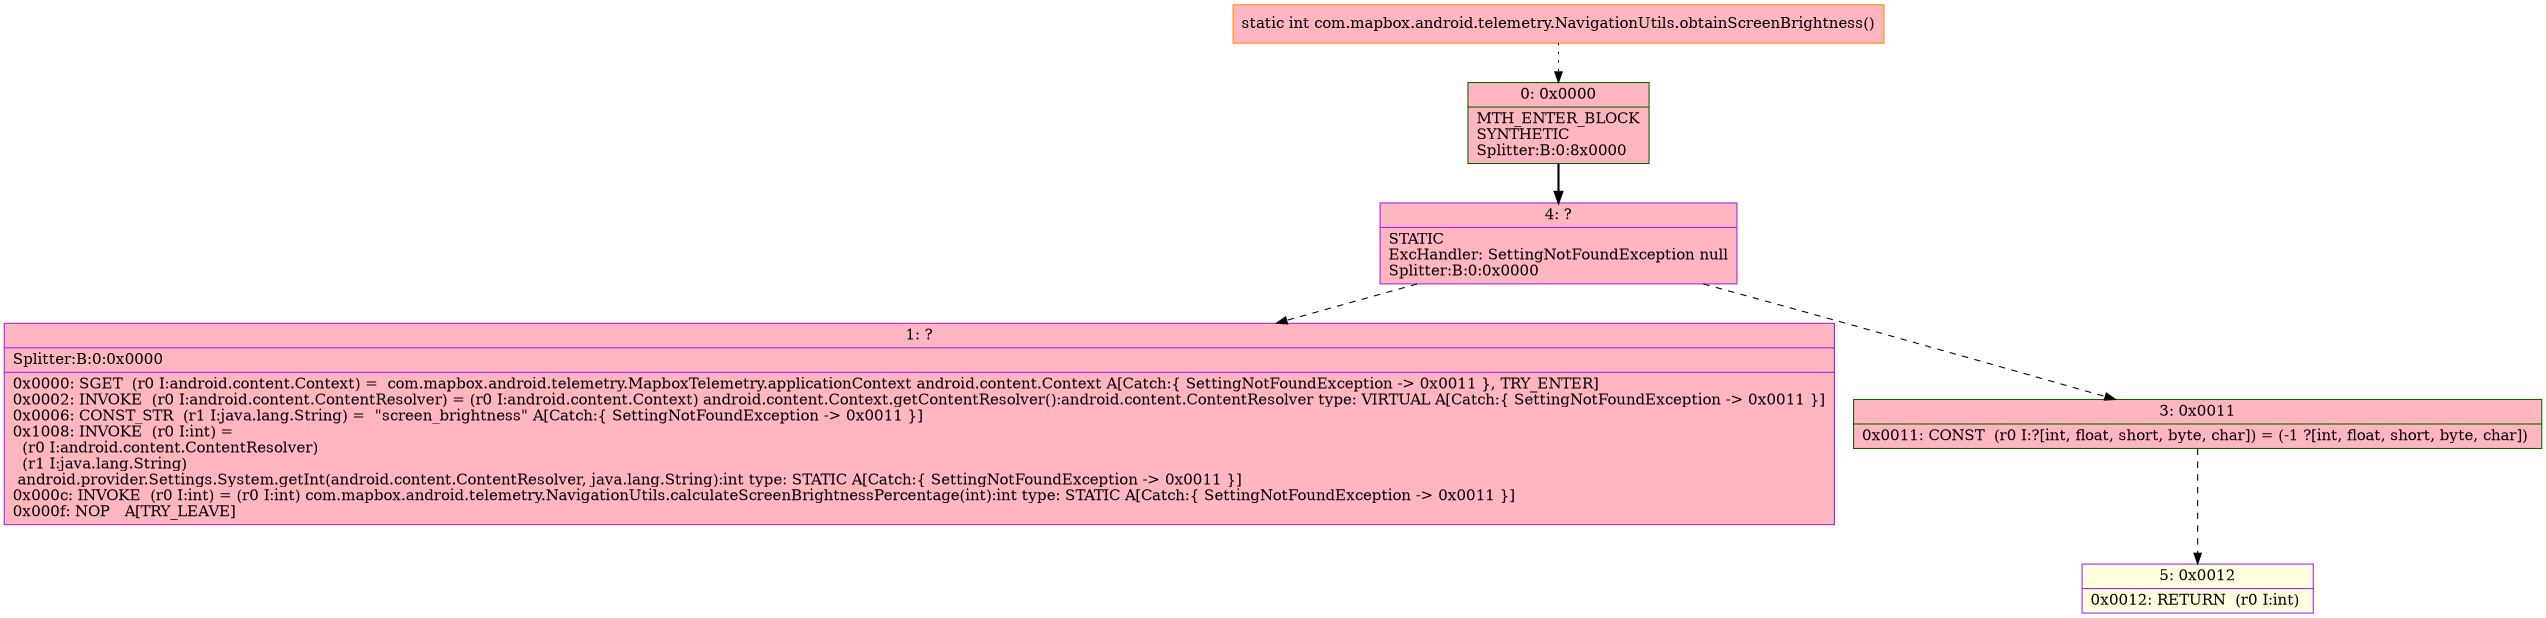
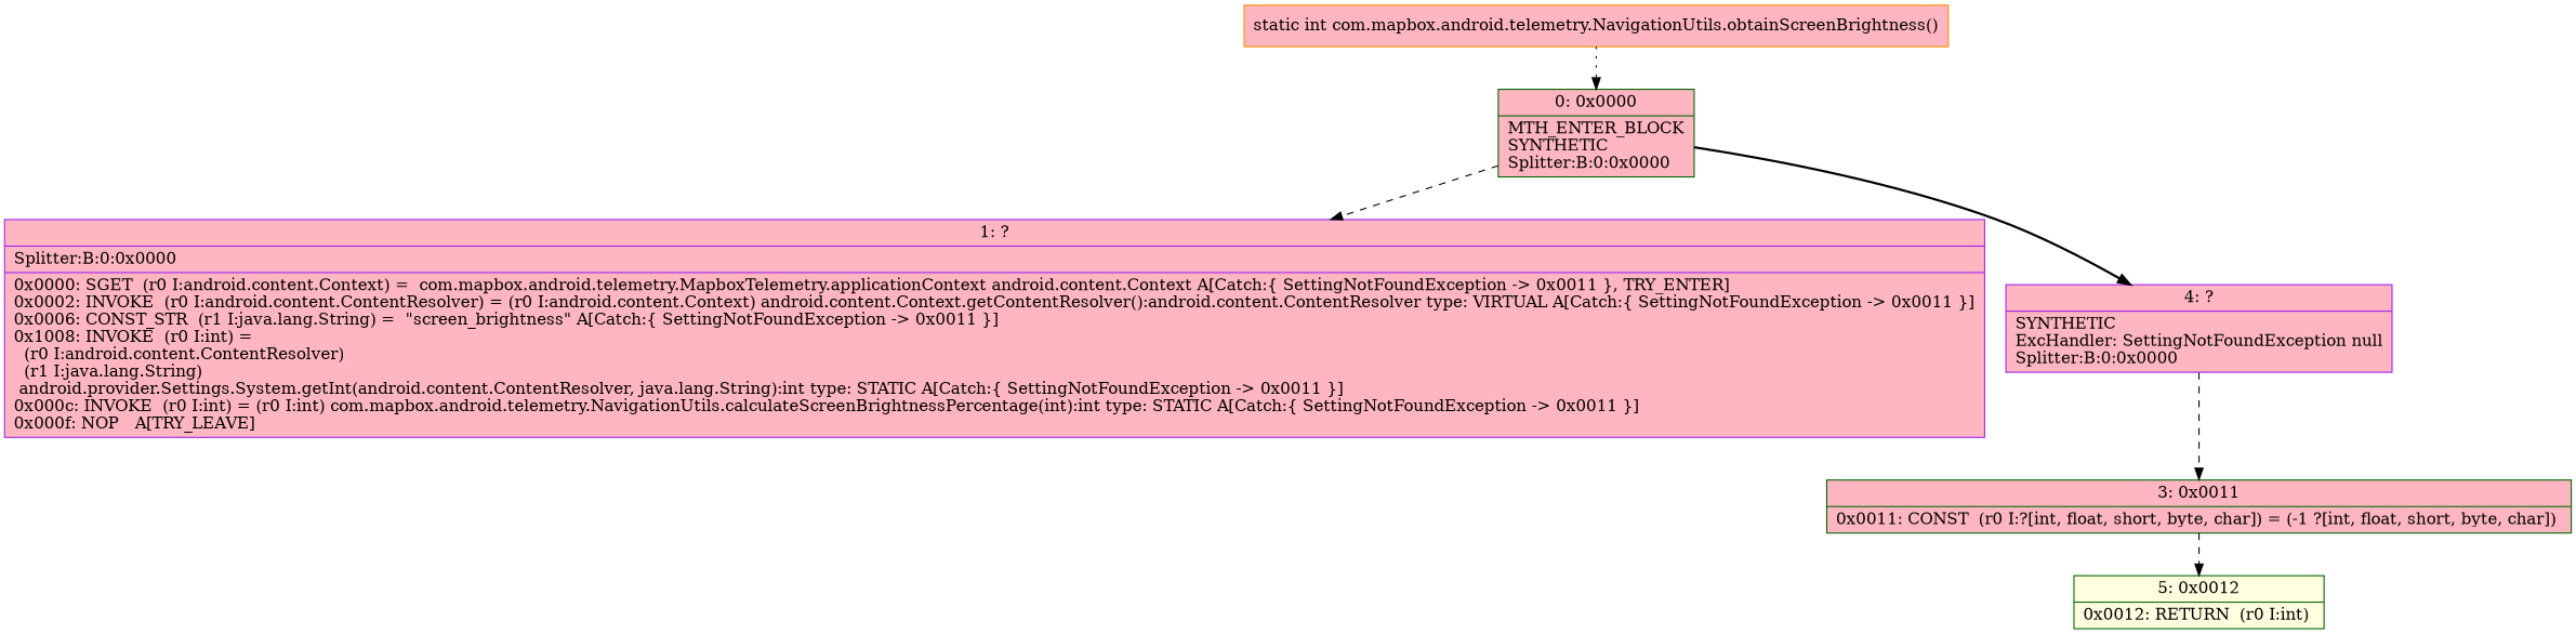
  digraph {
    node [color=darkgreen fillcolor=lightpink shape=record style=filled]
    edge [style=dashed]
-   n1 [label="{0\:\ 0x0000|MTH_ENTER_BLOCK\lSYNTHETIC\lSplitter:B:0:8x0000\l}"]
+   n1 [label="{0\:\ 0x0000|MTH_ENTER_BLOCK\lSYNTHETIC\lSplitter:B:0:0x0000\l}"]
    n2 [color=purple label="{1\:\ ?|Splitter:B:0:0x0000\l|0x0000: SGET  (r0 I:android.content.Context) =  com.mapbox.android.telemetry.MapboxTelemetry.applicationContext android.content.Context A[Catch:\{ SettingNotFoundException \-\> 0x0011 \}, TRY_ENTER]\l0x0002: INVOKE  (r0 I:android.content.ContentResolver) = (r0 I:android.content.Context) android.content.Context.getContentResolver():android.content.ContentResolver type: VIRTUAL A[Catch:\{ SettingNotFoundException \-\> 0x0011 \}]\l0x0006: CONST_STR  (r1 I:java.lang.String) =  \"screen_brightness\" A[Catch:\{ SettingNotFoundException \-\> 0x0011 \}]\l0x1008: INVOKE  (r0 I:int) = \l  (r0 I:android.content.ContentResolver)\l  (r1 I:java.lang.String)\l android.provider.Settings.System.getInt(android.content.ContentResolver, java.lang.String):int type: STATIC A[Catch:\{ SettingNotFoundException \-\> 0x0011 \}]\l0x000c: INVOKE  (r0 I:int) = (r0 I:int) com.mapbox.android.telemetry.NavigationUtils.calculateScreenBrightnessPercentage(int):int type: STATIC A[Catch:\{ SettingNotFoundException \-\> 0x0011 \}]\l0x000f: NOP   A[TRY_LEAVE]\l}"]
-   n3 [color=purple label="{4\:\ ?|STATIC\lExcHandler: SettingNotFoundException null\lSplitter:B:0:0x0000\l}"]
+   n3 [color=purple label="{4\:\ ?|SYNTHETIC\lExcHandler: SettingNotFoundException null\lSplitter:B:0:0x0000\l}"]
    n4 [label="{3\:\ 0x0011|0x0011: CONST  (r0 I:?[int, float, short, byte, char]) = (\-1 ?[int, float, short, byte, char]) \l}"]
-   n5 [color=purple fillcolor=lightyellow label="{5\:\ 0x0012|0x0012: RETURN  (r0 I:int) \l}"]
+   n5 [fillcolor=lightyellow label="{5\:\ 0x0012|0x0012: RETURN  (r0 I:int) \l}"]
    n6 [color=darkorange label="{static int com.mapbox.android.telemetry.NavigationUtils.obtainScreenBrightness() }"]
-   n3 -> n2
+   n1 -> n2
    n1 -> n3 [style=bold]
    n3 -> n4
    n4 -> n5
    n6 -> n1 [style=dotted]
  }
